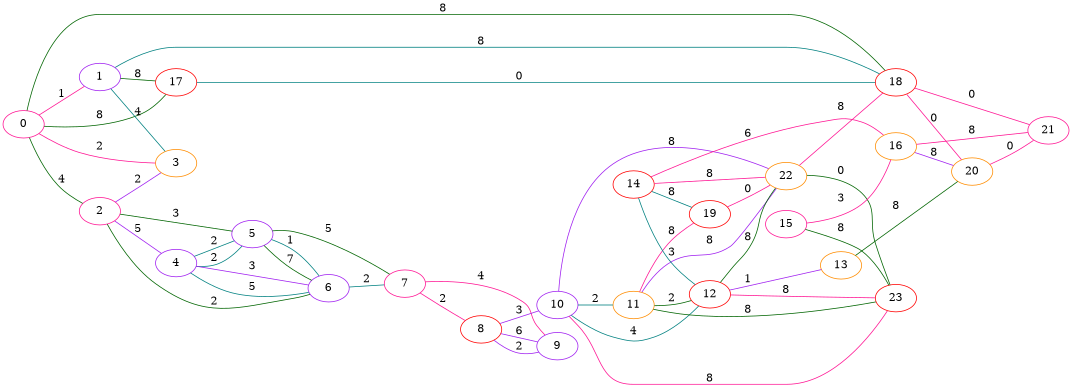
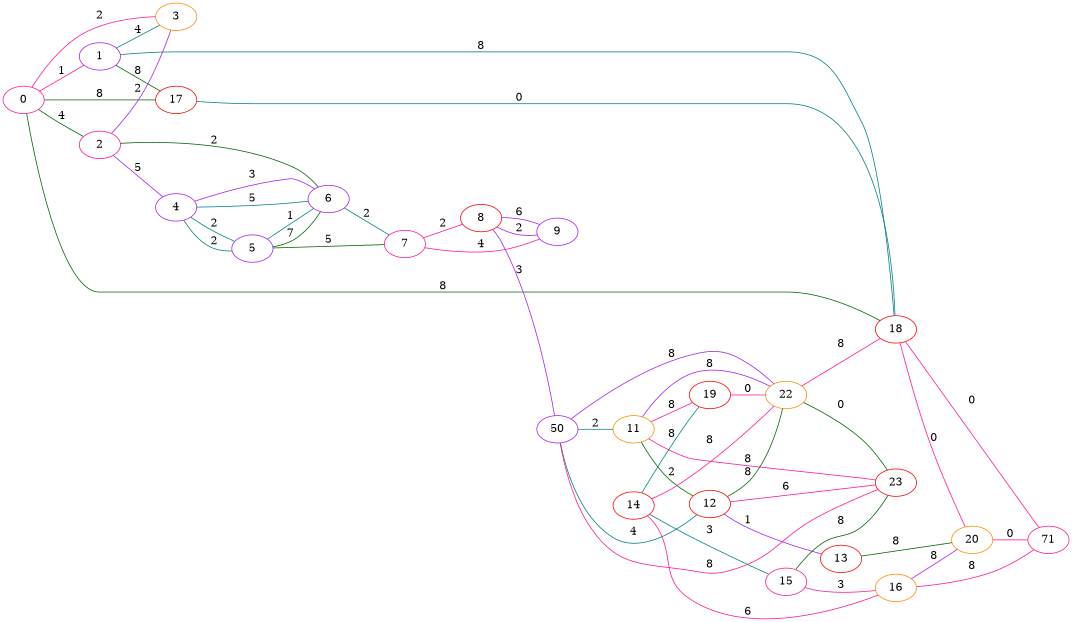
  graph {
    rankdir=LR
    node [color=red weight=1]
    edge [color=deeppink]
    0 [color=deeppink]
    1 [color=purple]
    2 [color=deeppink]
    3 [color=darkorange]
    17 [weight=4]
    18 [weight=3]
    4 [color=purple]
    5 [color=purple]
    6 [color=purple]
    20 [color=darkorange weight=3]
-   21 [color=deeppink weight=3]
+   21 [color=deeppink weight=3 label=71]
    7 [color=deeppink]
    8
    9 [color=purple]
-   10 [color=purple]
+   10 [color=purple label=50]
    11 [color=darkorange]
    12
    22 [color=darkorange weight=3]
    23 [weight=3]
    19 [weight=3]
-   13 [color=darkorange]
+   13
    14
    15 [color=deeppink]
    16 [color=darkorange]
    0 -- 1 [label=1]
    0 -- 2 [color=darkgreen label=4]
    0 -- 3 [label=2]
    0 -- 17 [color=darkgreen label=8]
    0 -- 18 [color=darkgreen label=8]
    1 -- 3 [color=teal label=4]
    1 -- 17 [color=darkgreen label=8]
    1 -- 18 [color=teal label=8]
    2 -- 3 [color=purple label=2]
    2 -- 4 [color=purple label=5]
-   2 -- 5 [color=darkgreen label=3]
    2 -- 6 [color=darkgreen label=2]
    17 -- 18 [color=teal label=0]
    18 -- 20 [label=0]
    18 -- 21 [label=0]
    4 -- 5 [color=teal label=2]
    4 -- 5 [color=teal label=2]
    4 -- 6 [color=purple label=3]
    4 -- 6 [color=teal label=5]
    5 -- 6 [color=teal label=1]
    5 -- 6 [color=darkgreen label=7]
    5 -- 7 [color=darkgreen label=5]
    6 -- 7 [color=teal label=2]
    20 -- 21 [label=0]
    7 -- 8 [label=2]
    7 -- 9 [label=4]
    8 -- 9 [color=purple label=6]
    8 -- 9 [color=purple label=2]
    8 -- 10 [color=purple label=3]
    10 -- 11 [color=teal label=2]
    10 -- 12 [color=teal label=4]
    10 -- 22 [color=purple label=8]
    10 -- 23 [label=8]
    11 -- 12 [color=darkgreen label=2]
    11 -- 22 [color=purple label=8]
-   11 -- 23 [color=darkgreen label=8]
+   11 -- 23 [label=8]
    11 -- 19 [label=8]
    12 -- 22 [color=darkgreen label=8]
-   12 -- 23 [label=8]
+   12 -- 23 [label=6]
    12 -- 13 [color=purple label=1]
    22 -- 18 [label=8]
    22 -- 23 [color=darkgreen label=0]
    19 -- 22 [label=0]
    13 -- 20 [color=darkgreen label=8]
    14 -- 22 [label=8]
    14 -- 19 [color=teal label=8]
-   14 -- 12 [color=teal label=3]
+   14 -- 15 [color=teal label=3]
    14 -- 16 [label=6]
    15 -- 23 [color=darkgreen label=8]
    15 -- 16 [label=3]
    16 -- 20 [color=purple label=8]
    16 -- 21 [label=8]
  }
